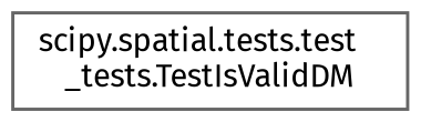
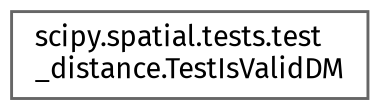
  digraph {
    rankdir=LR
    fontname="Fira Sans"
-   n1 [color=grey40 fillcolor=white fontname="Fira Sans" fontsize=10 height=0.2 label="scipy.spatial.tests.test\l_tests.TestIsValidDM" shape=box style=filled width=0.4]
+   n1 [color=grey40 fillcolor=white fontname="Fira Sans" fontsize=10 height=0.2 label="scipy.spatial.tests.test\l_distance.TestIsValidDM" shape=box style=filled width=0.4]
  }
